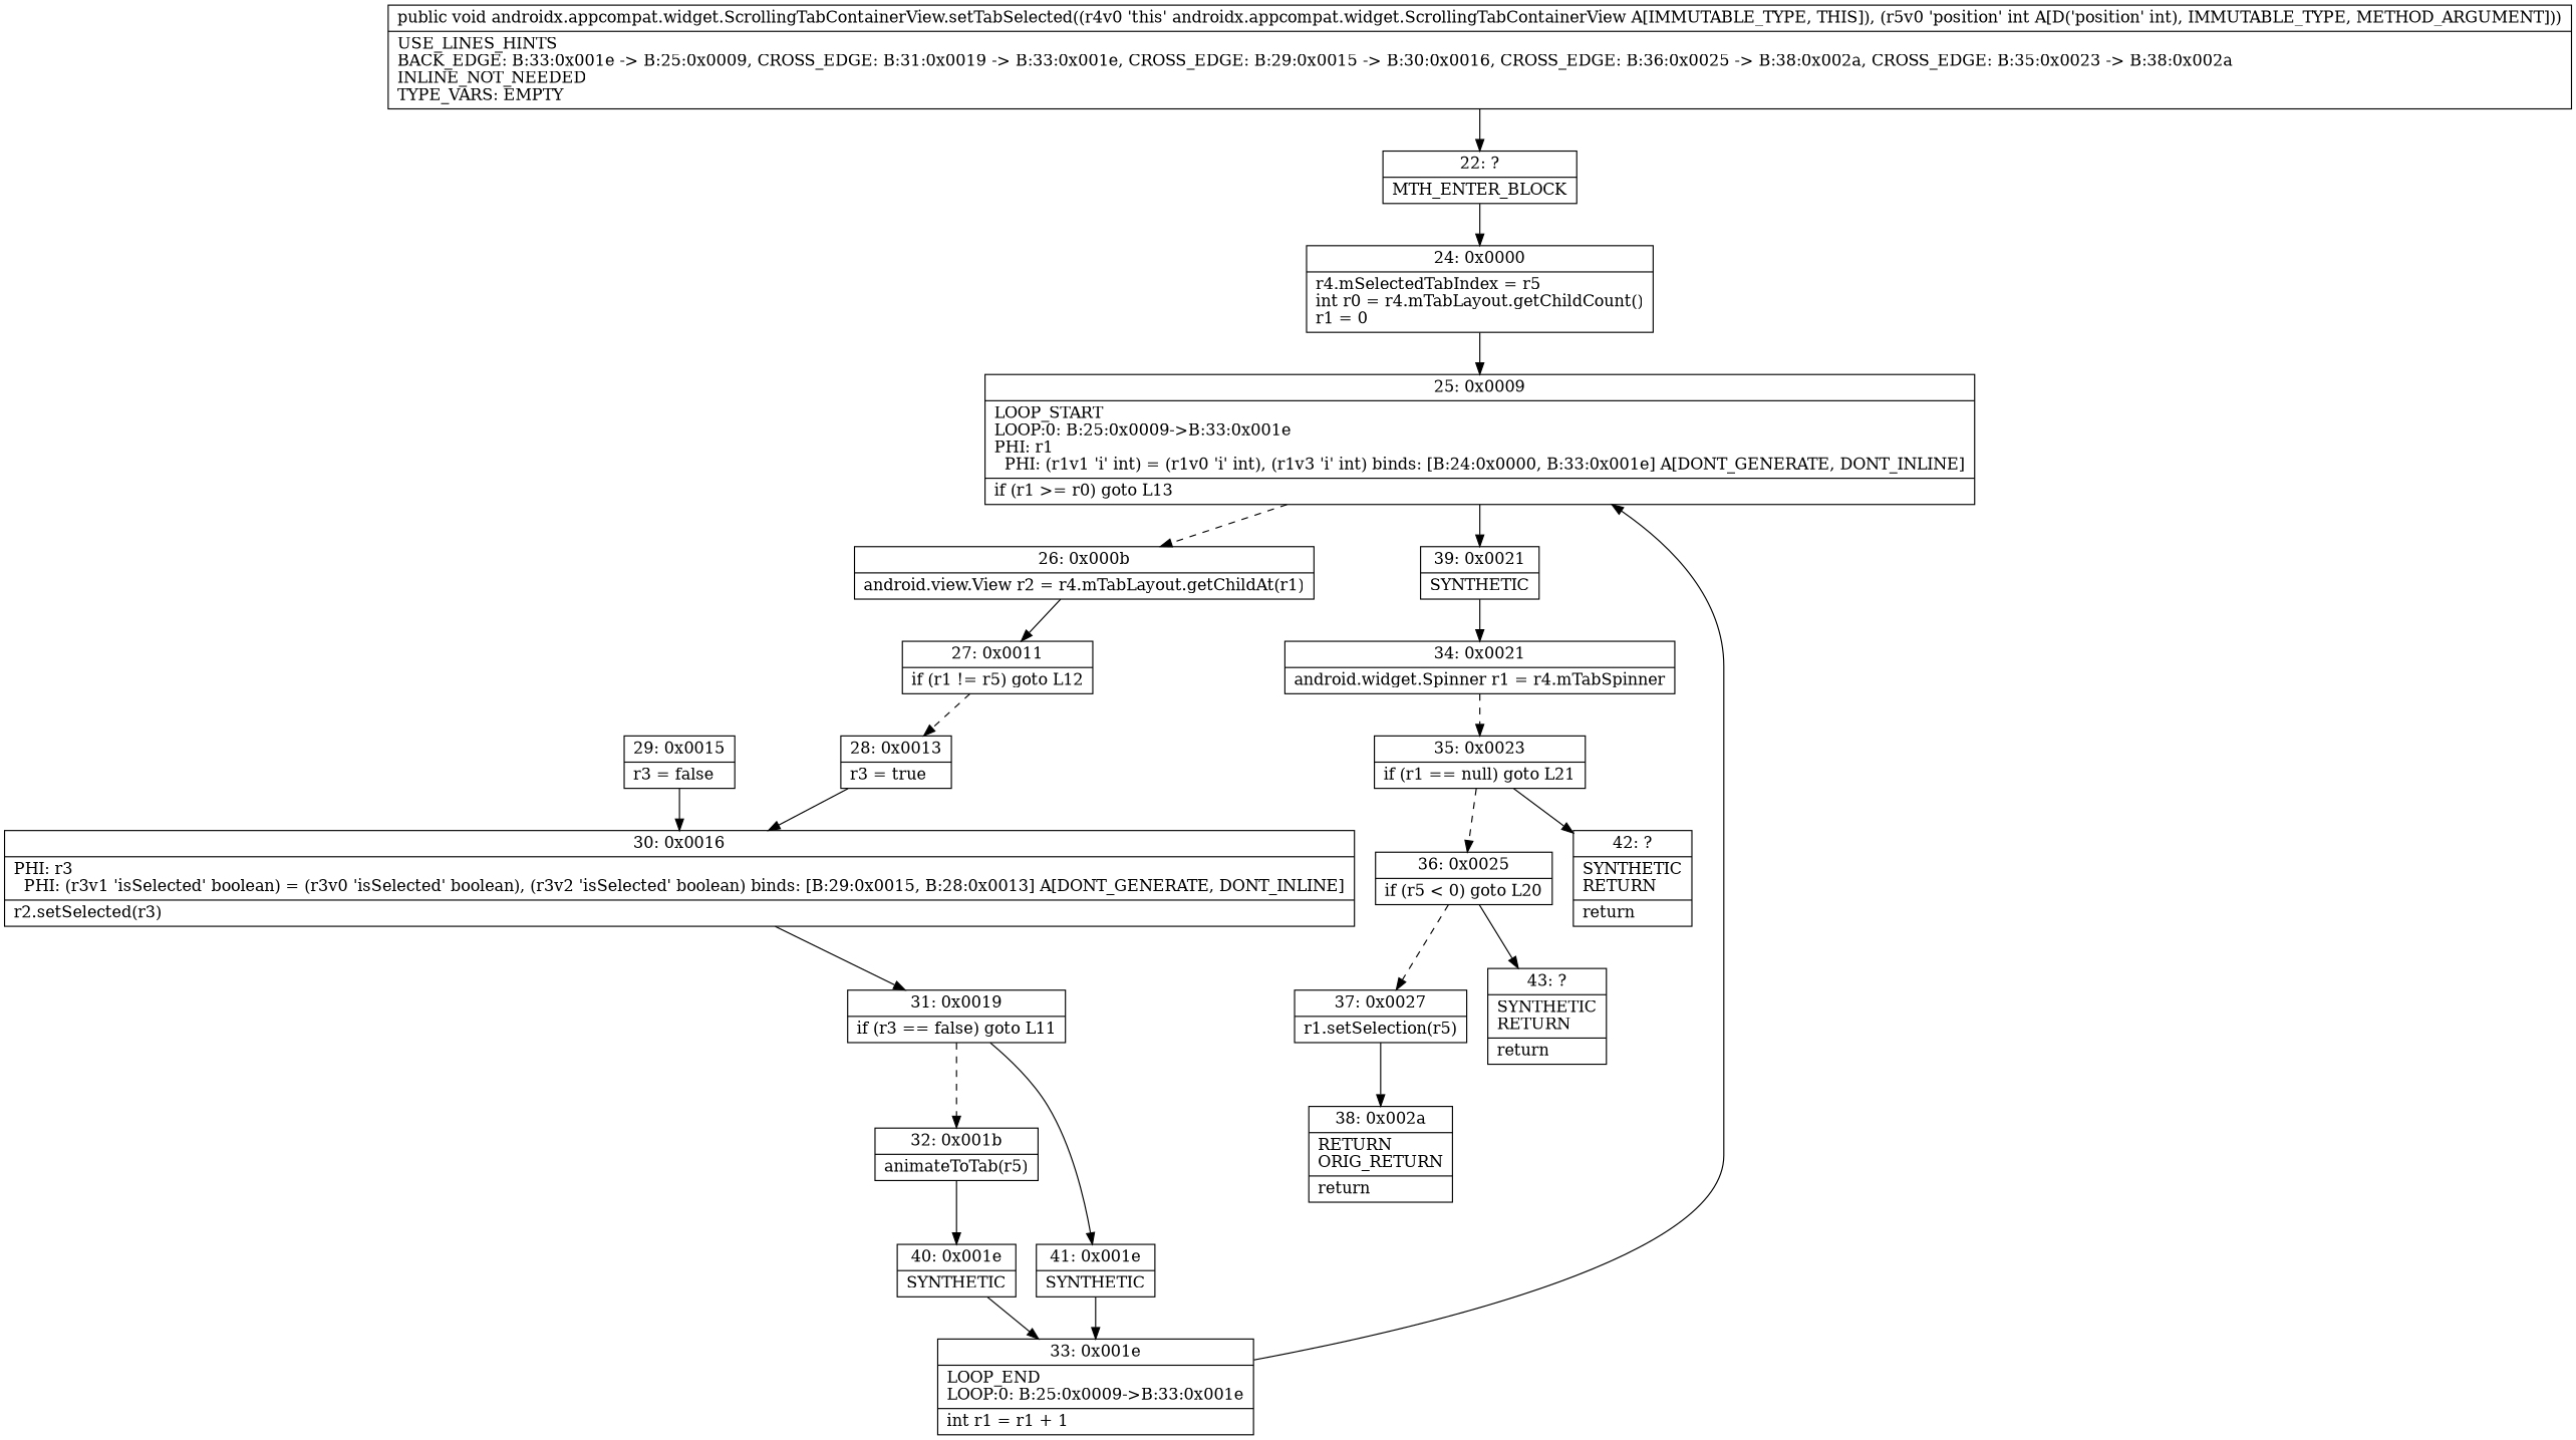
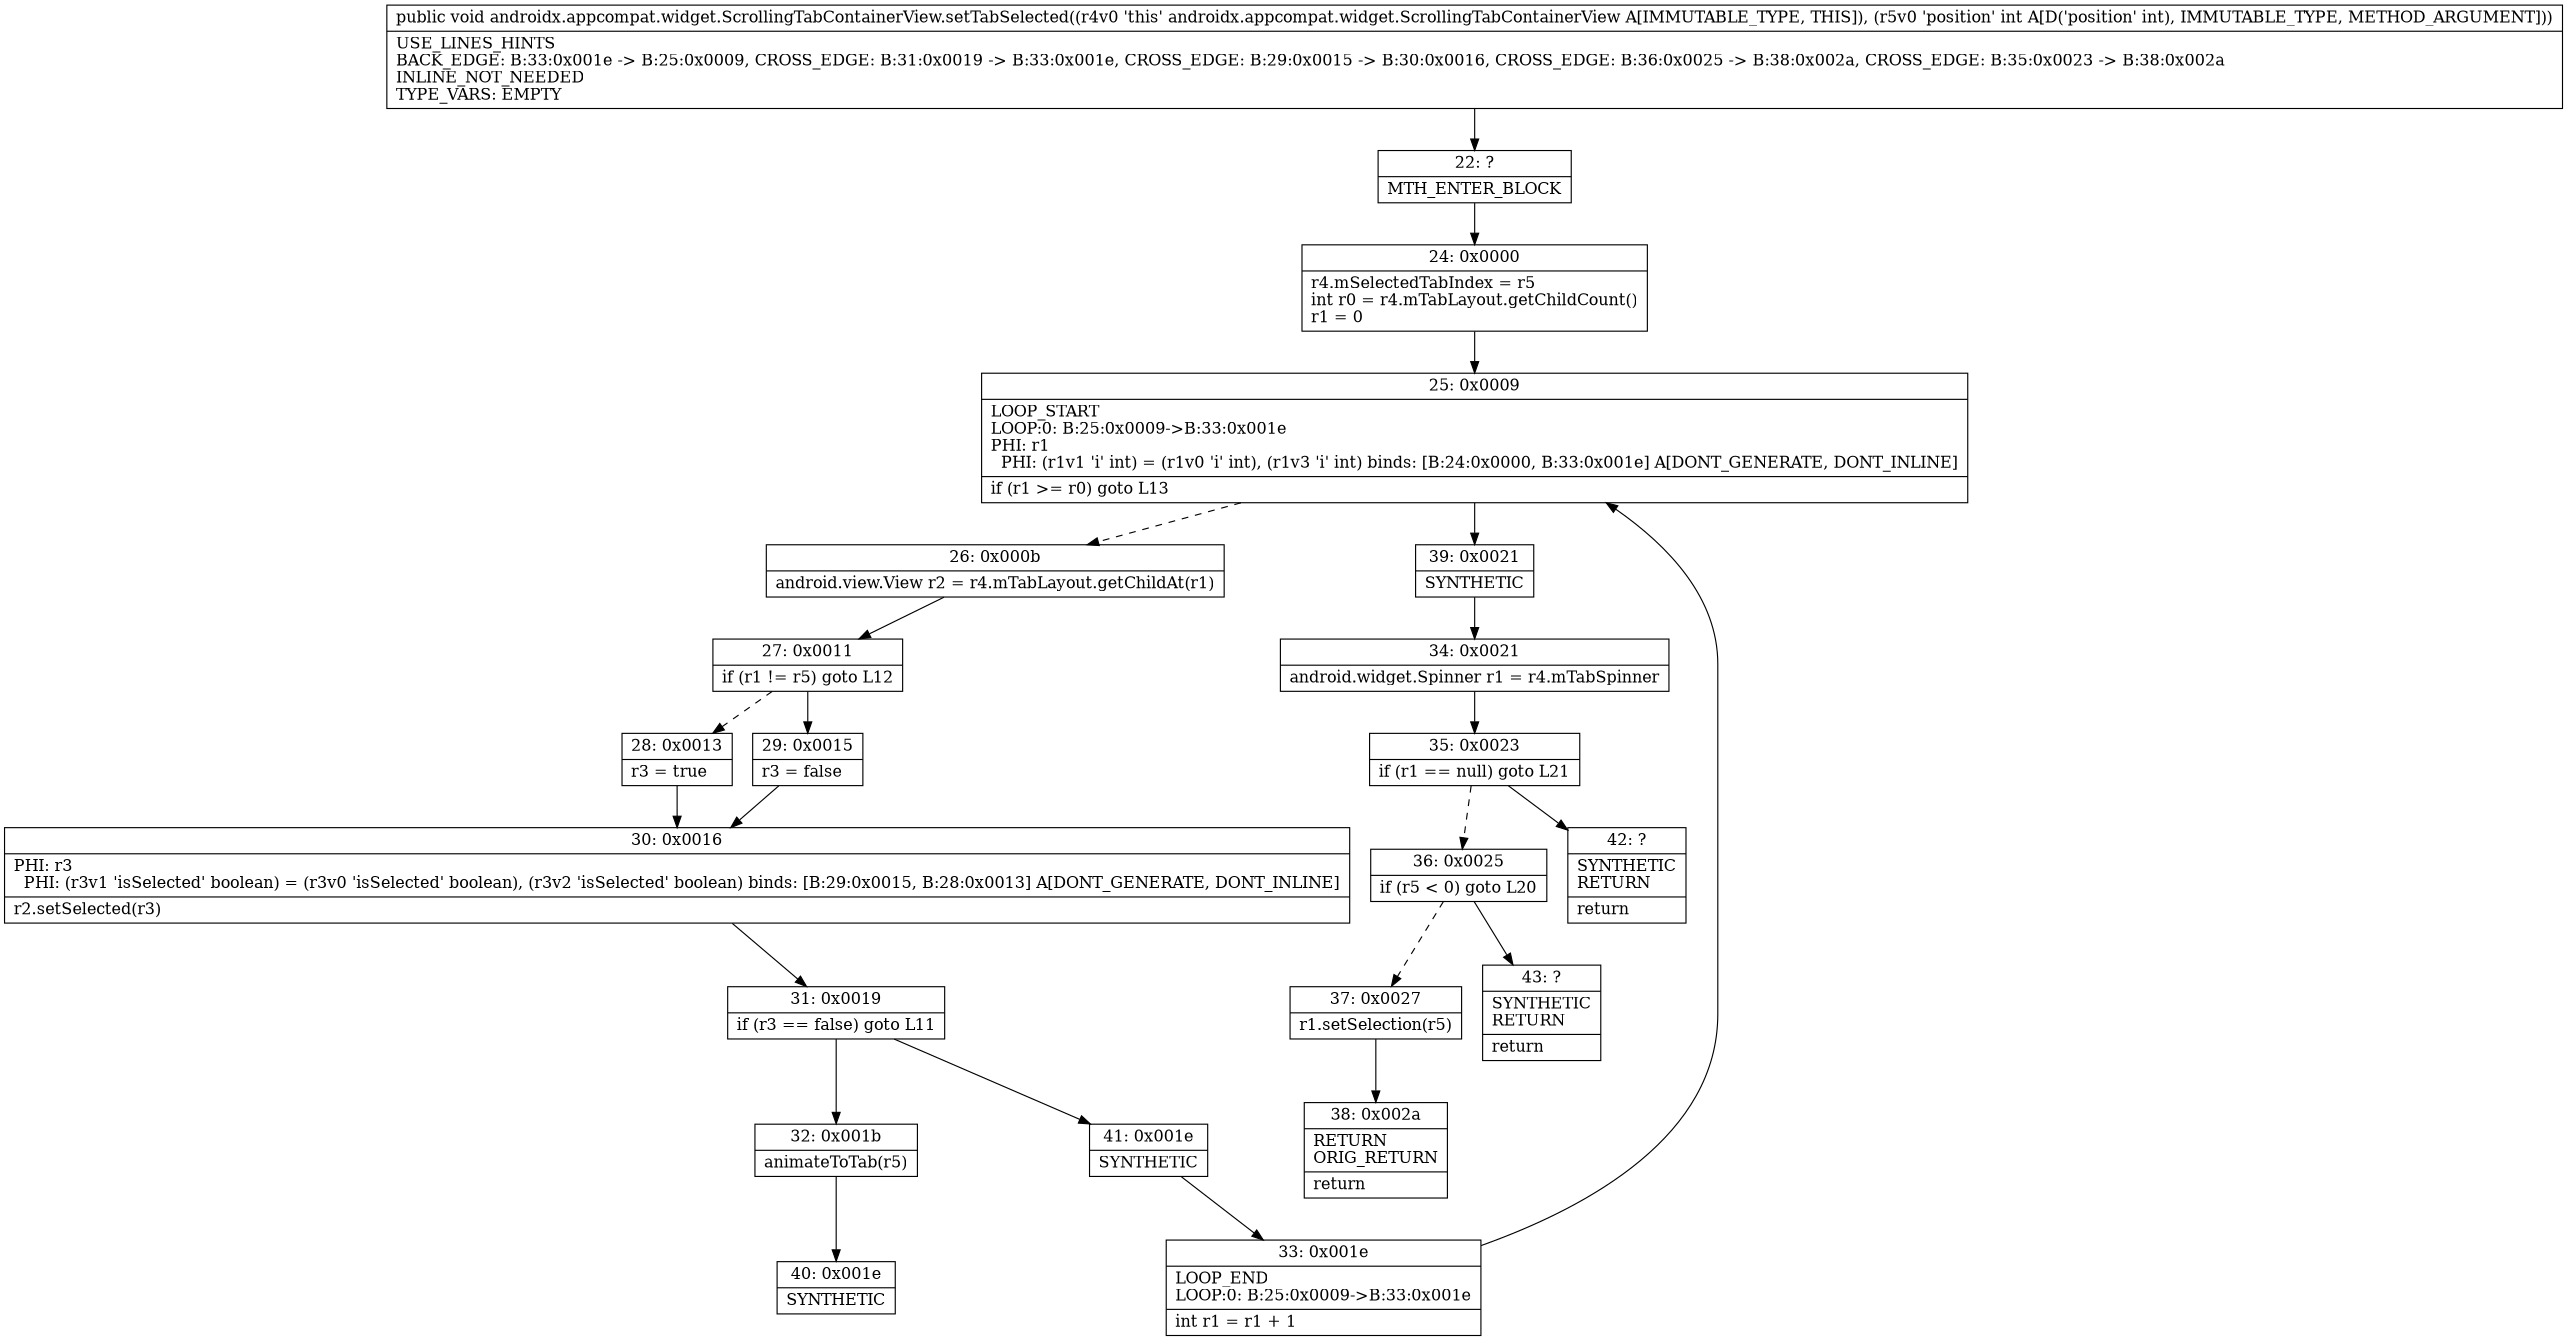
  digraph {
    node [shape=record]
    n1 [label="{22\:\ ?|MTH_ENTER_BLOCK\l}"]
    n2 [label="{24\:\ 0x0000|r4.mSelectedTabIndex = r5\lint r0 = r4.mTabLayout.getChildCount()\lr1 = 0\l}"]
    n3 [label="{25\:\ 0x0009|LOOP_START\lLOOP:0: B:25:0x0009\-\>B:33:0x001e\lPHI: r1 \l  PHI: (r1v1 'i' int) = (r1v0 'i' int), (r1v3 'i' int) binds: [B:24:0x0000, B:33:0x001e] A[DONT_GENERATE, DONT_INLINE]\l|if (r1 \>= r0) goto L13\l}"]
    n4 [label="{26\:\ 0x000b|android.view.View r2 = r4.mTabLayout.getChildAt(r1)\l}"]
    n5 [label="{39\:\ 0x0021|SYNTHETIC\l}"]
    n6 [label="{27\:\ 0x0011|if (r1 != r5) goto L12\l}"]
    n7 [label="{34\:\ 0x0021|android.widget.Spinner r1 = r4.mTabSpinner\l}"]
    n8 [label="{28\:\ 0x0013|r3 = true\l}"]
    n9 [label="{29\:\ 0x0015|r3 = false\l}"]
    n10 [label="{30\:\ 0x0016|PHI: r3 \l  PHI: (r3v1 'isSelected' boolean) = (r3v0 'isSelected' boolean), (r3v2 'isSelected' boolean) binds: [B:29:0x0015, B:28:0x0013] A[DONT_GENERATE, DONT_INLINE]\l|r2.setSelected(r3)\l}"]
    n11 [label="{31\:\ 0x0019|if (r3 == false) goto L11\l}"]
    n12 [label="{32\:\ 0x001b|animateToTab(r5)\l}"]
    n13 [label="{41\:\ 0x001e|SYNTHETIC\l}"]
    n14 [label="{40\:\ 0x001e|SYNTHETIC\l}"]
    n15 [label="{33\:\ 0x001e|LOOP_END\lLOOP:0: B:25:0x0009\-\>B:33:0x001e\l|int r1 = r1 + 1\l}"]
    n16 [label="{35\:\ 0x0023|if (r1 == null) goto L21\l}"]
    n17 [label="{36\:\ 0x0025|if (r5 \< 0) goto L20\l}"]
    n18 [label="{42\:\ ?|SYNTHETIC\lRETURN\l|return\l}"]
    n19 [label="{37\:\ 0x0027|r1.setSelection(r5)\l}"]
    n20 [label="{43\:\ ?|SYNTHETIC\lRETURN\l|return\l}"]
    n21 [label="{38\:\ 0x002a|RETURN\lORIG_RETURN\l|return\l}"]
    n22 [label="{public void androidx.appcompat.widget.ScrollingTabContainerView.setTabSelected((r4v0 'this' androidx.appcompat.widget.ScrollingTabContainerView A[IMMUTABLE_TYPE, THIS]), (r5v0 'position' int A[D('position' int), IMMUTABLE_TYPE, METHOD_ARGUMENT]))  | USE_LINES_HINTS\lBACK_EDGE: B:33:0x001e \-\> B:25:0x0009, CROSS_EDGE: B:31:0x0019 \-\> B:33:0x001e, CROSS_EDGE: B:29:0x0015 \-\> B:30:0x0016, CROSS_EDGE: B:36:0x0025 \-\> B:38:0x002a, CROSS_EDGE: B:35:0x0023 \-\> B:38:0x002a\lINLINE_NOT_NEEDED\lTYPE_VARS: EMPTY\l}"]
    n1 -> n2
    n2 -> n3
    n3 -> n4 [style=dashed]
    n3 -> n5
    n4 -> n6
    n5 -> n7
    n6 -> n8 [style=dashed]
-   n7 -> n16 [style=dashed]
+   n6 -> n9
+   n7 -> n16
    n8 -> n10
    n9 -> n10
    n10 -> n11
-   n11 -> n12 [style=dashed]
+   n11 -> n12 [style=solid]
    n11 -> n13
    n12 -> n14
    n13 -> n15
-   n14 -> n15
    n15 -> n3
    n16 -> n17 [style=dashed]
    n16 -> n18
    n17 -> n19 [style=dashed]
    n17 -> n20
    n19 -> n21
    n22 -> n1
  }
